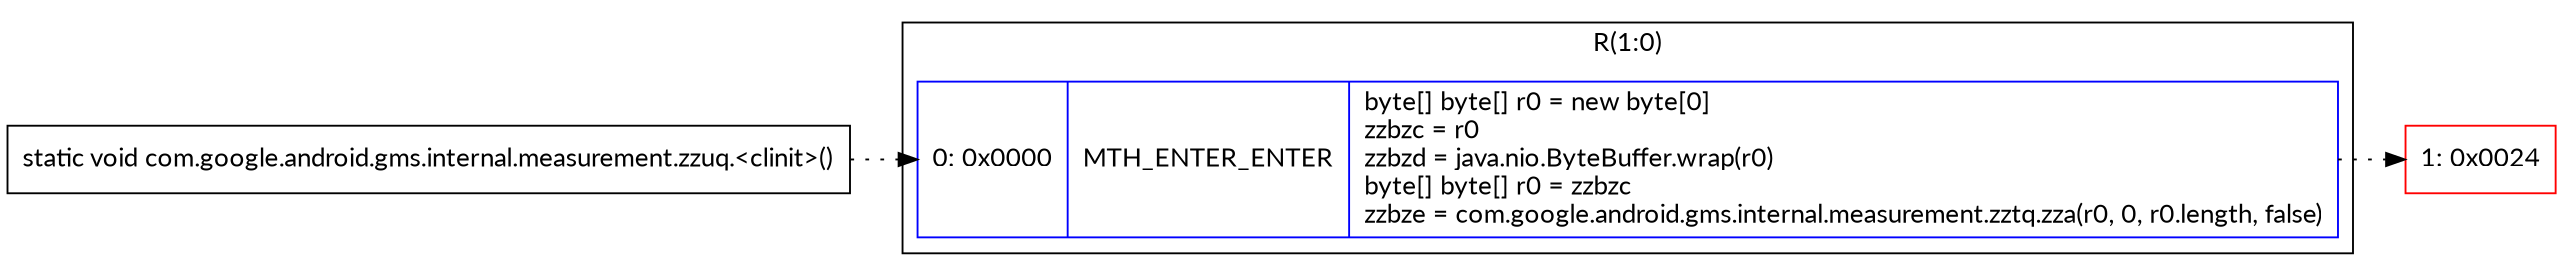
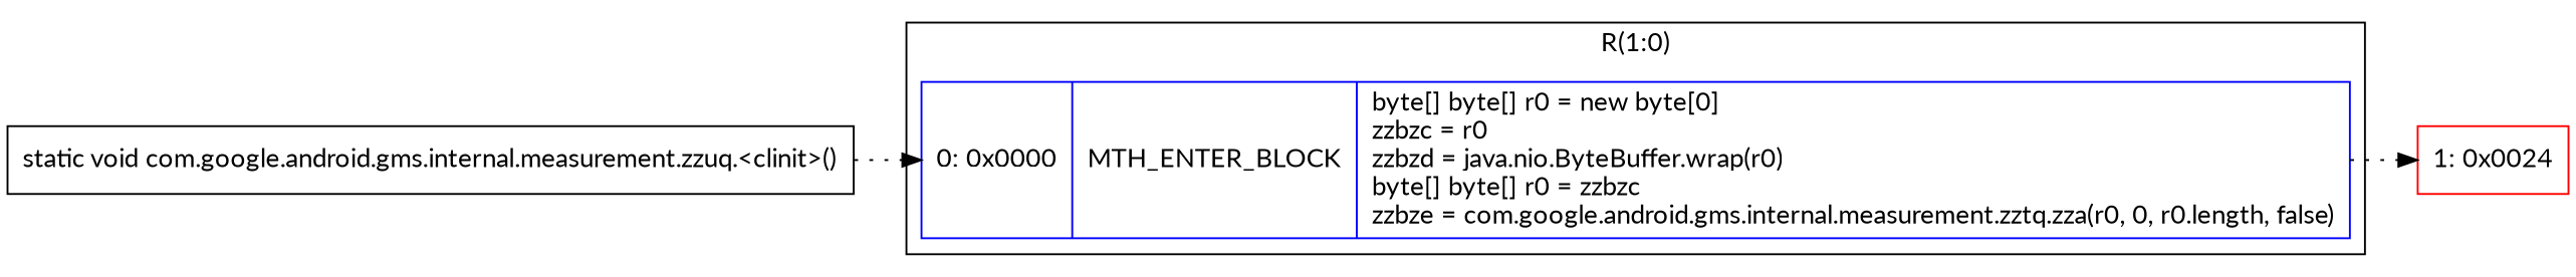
  digraph {
    rankdir=LR
    fontname=Lato
    node [shape=record fontname=Lato]
    edge [style=dotted fontname=Lato]
-   n1 [color=blue label="{0\:\ 0x0000|MTH_ENTER_ENTER\l|byte[] byte[] r0 = new byte[0]\lzzbzc = r0\lzzbzd = java.nio.ByteBuffer.wrap(r0)\lbyte[] byte[] r0 = zzbzc\lzzbze = com.google.android.gms.internal.measurement.zztq.zza(r0, 0, r0.length, false)\l}"]
+   n1 [color=blue label="{0\:\ 0x0000|MTH_ENTER_BLOCK\l|byte[] byte[] r0 = new byte[0]\lzzbzc = r0\lzzbzd = java.nio.ByteBuffer.wrap(r0)\lbyte[] byte[] r0 = zzbzc\lzzbze = com.google.android.gms.internal.measurement.zztq.zza(r0, 0, r0.length, false)\l}"]
    n2 [color=red label="{1\:\ 0x0024}"]
    n3 [label="{static void com.google.android.gms.internal.measurement.zzuq.\<clinit\>() }"]
    subgraph cluster_1 {
      label="R(1:0)"
      n1
    }
    n1 -> n2
    n3 -> n1
  }
